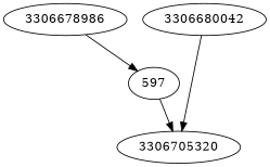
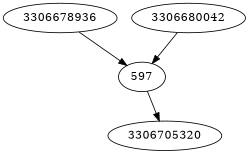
  strict digraph {
-   3306678986
+   3306678986 [label=3306678936]
    597
    3306705320
    3306680042
    3306678986 -> 597
    597 -> 3306705320
-   3306680042 -> 3306705320
+   3306680042 -> 597
  }
